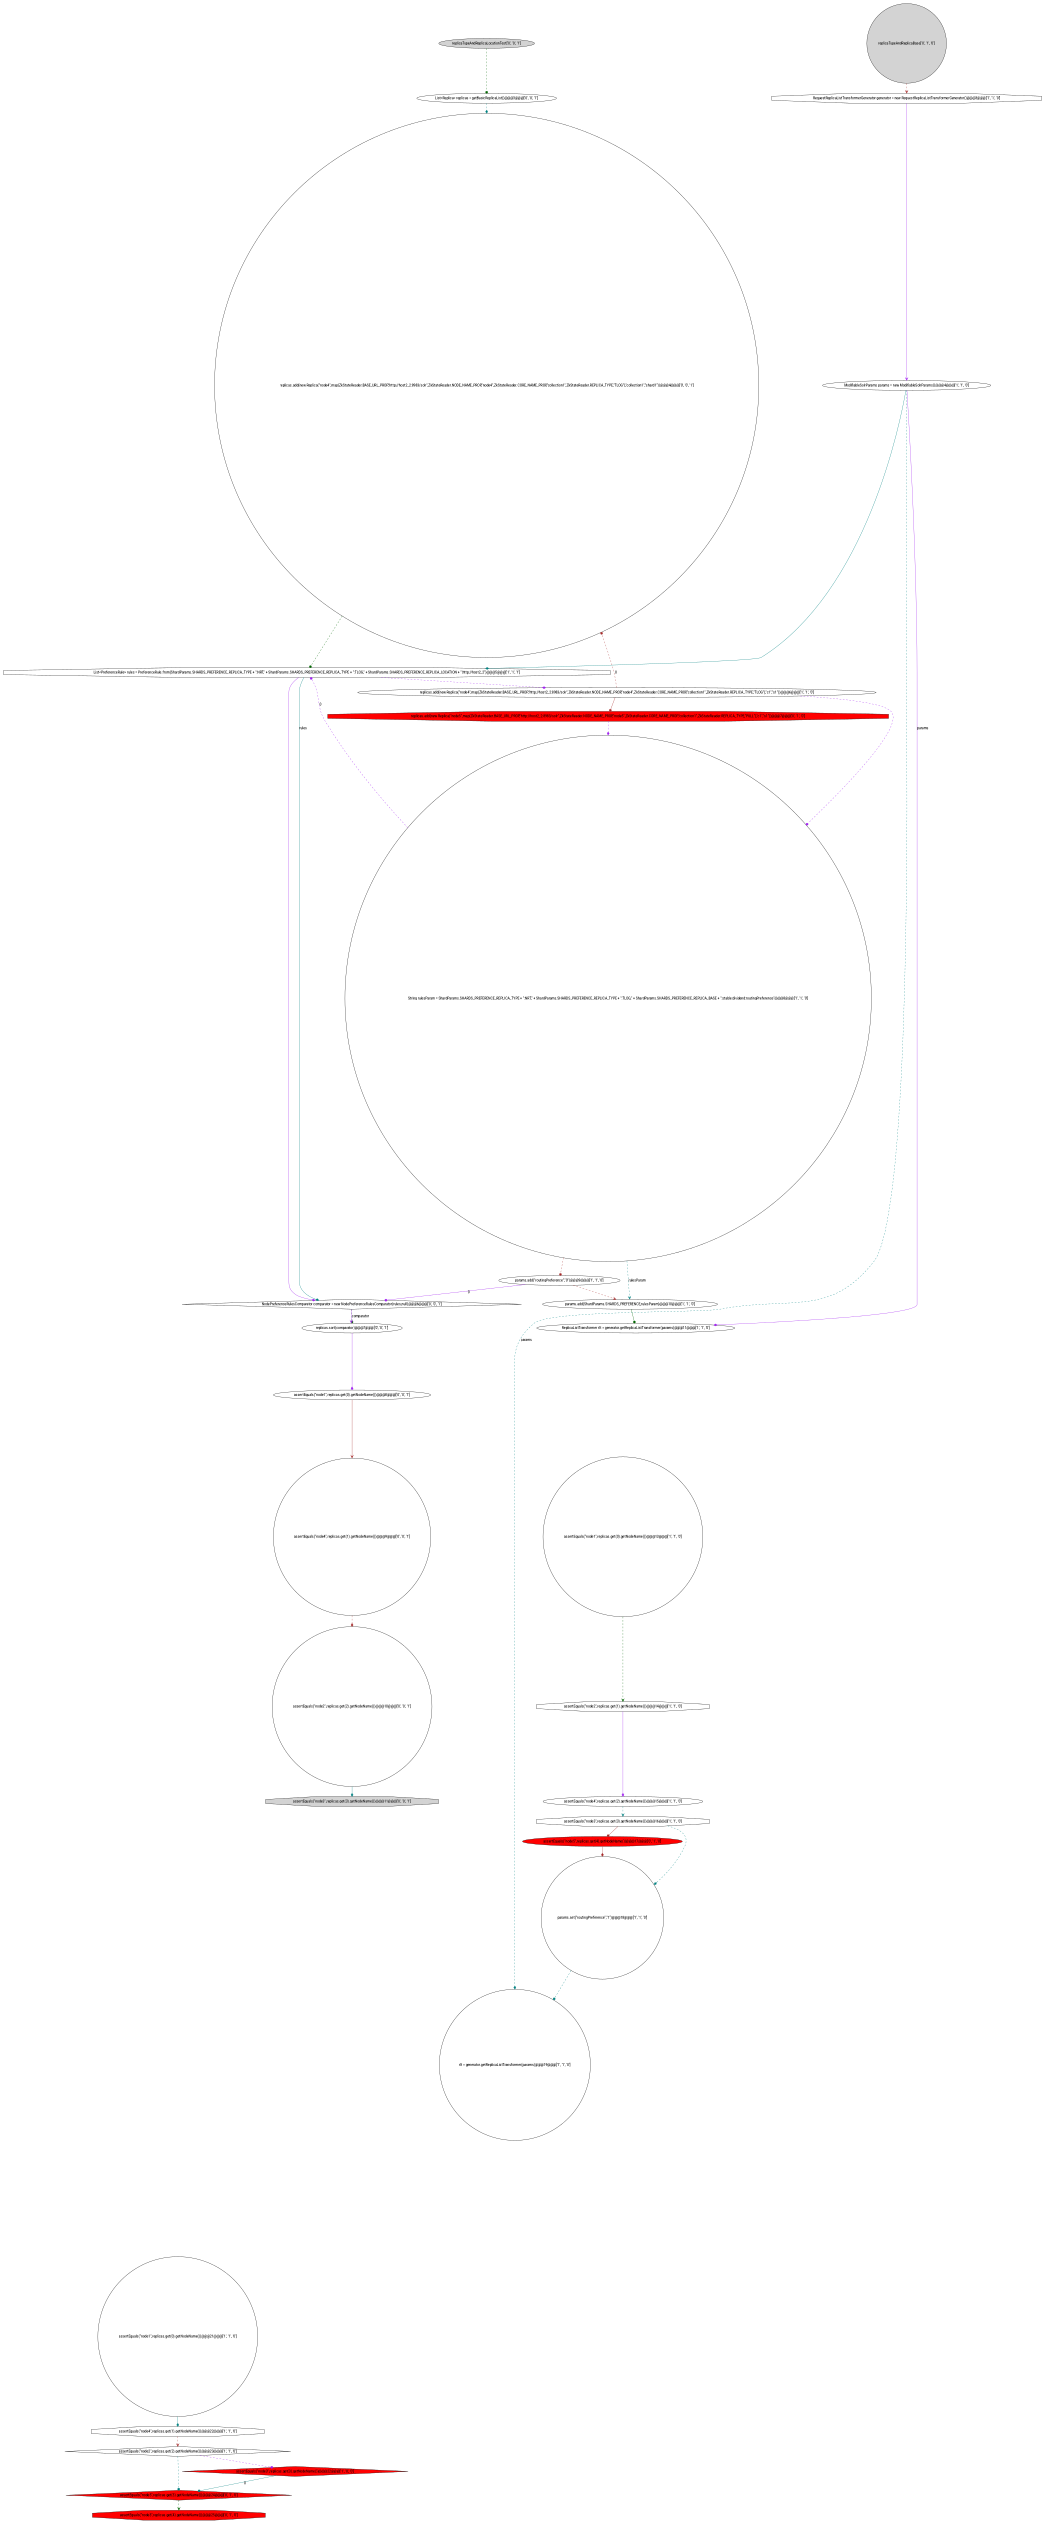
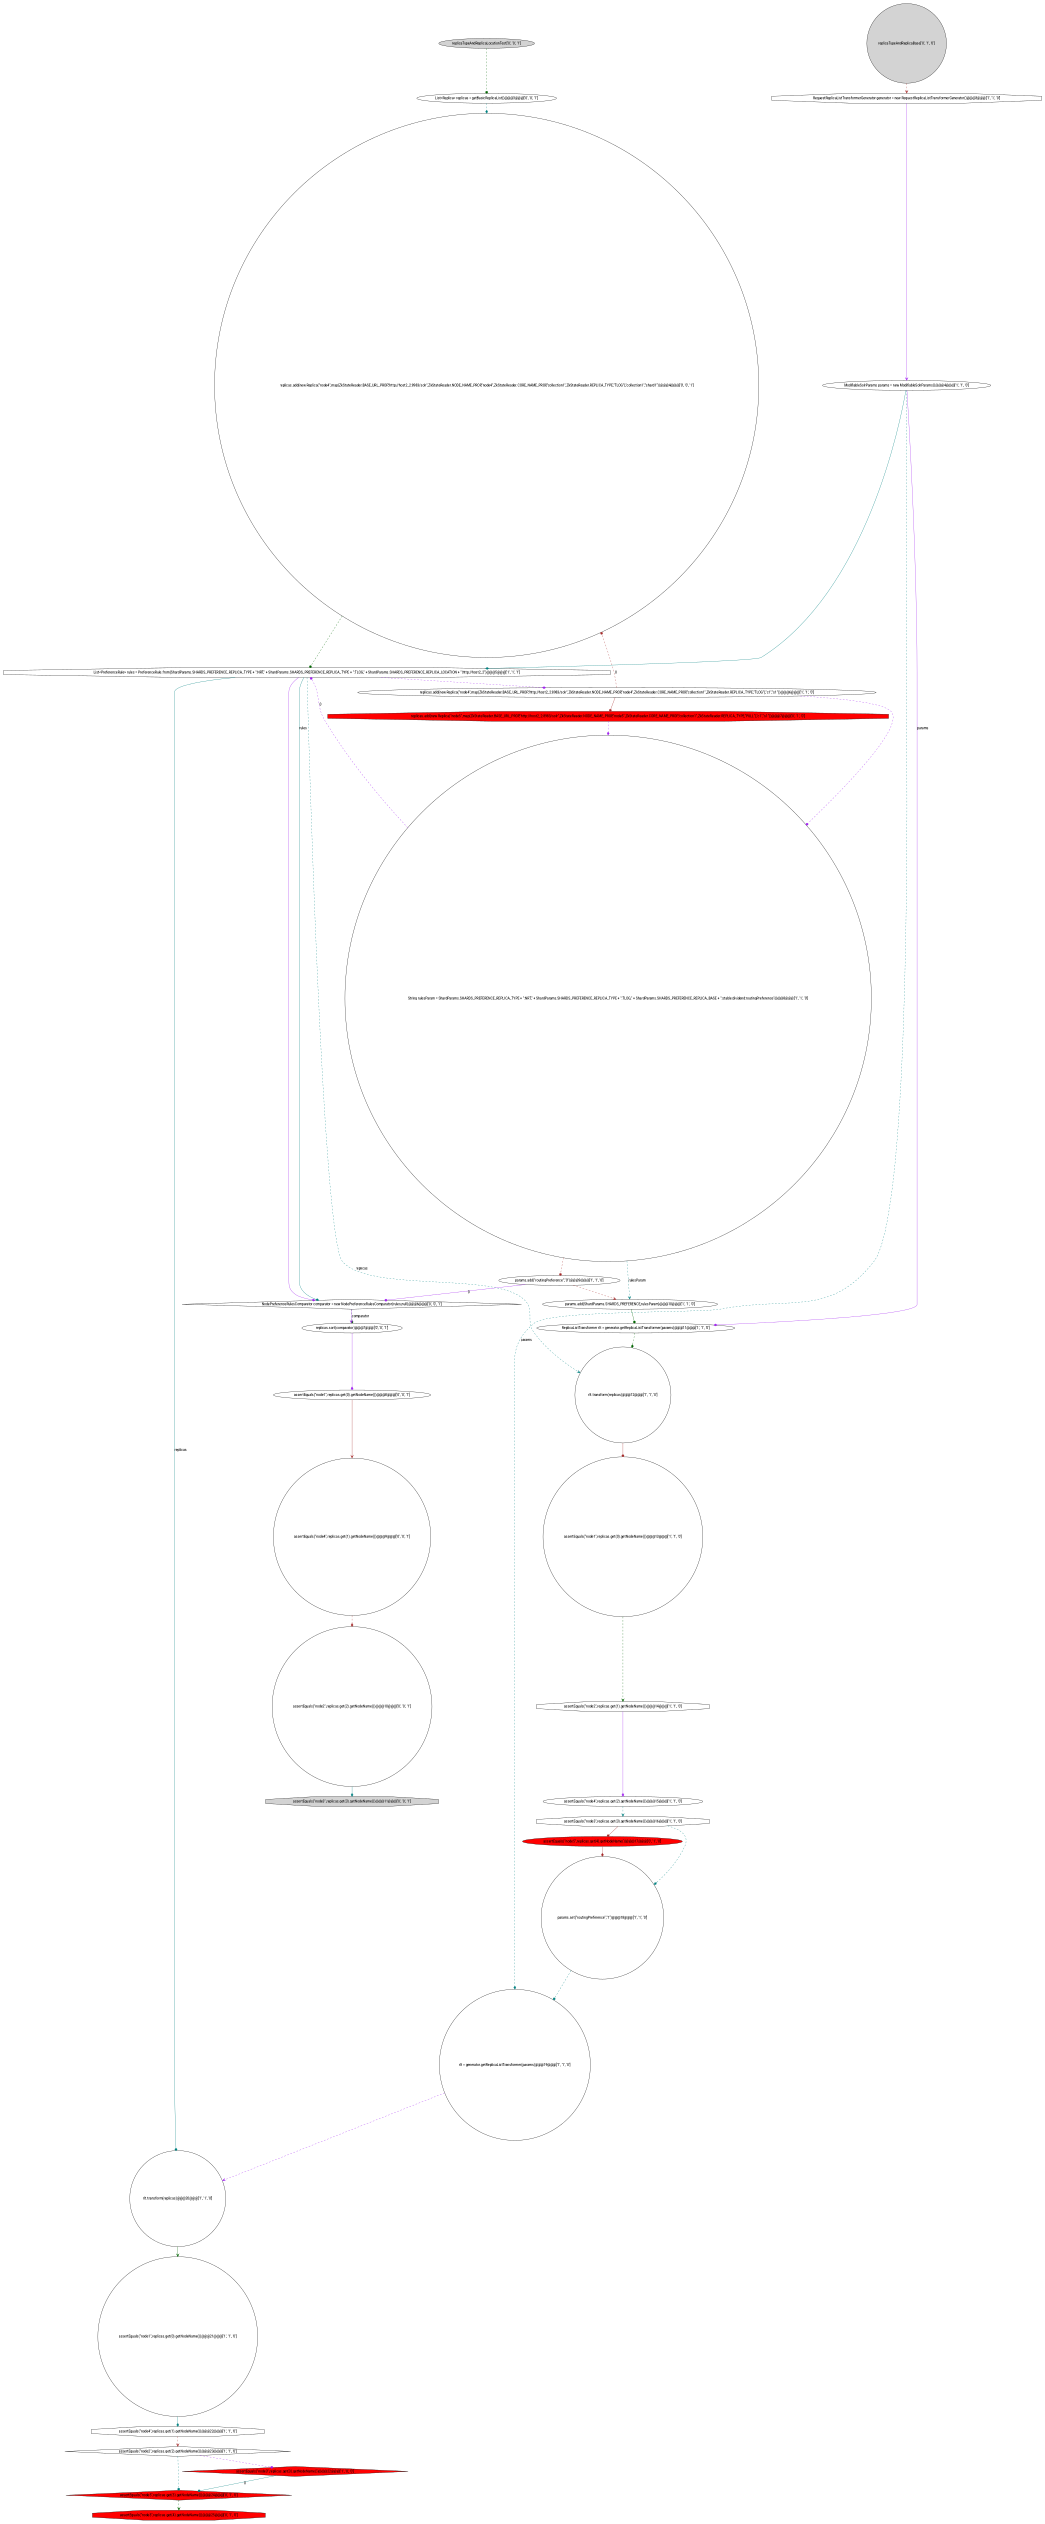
  digraph {
    fontname="Roboto Condensed"
    node [fillcolor=white fontname="Roboto Condensed" shape=ellipse style=filled]
    edge [arrowhead=dot color=teal fontname="Roboto Condensed" style=dashed]
    n1 [fillcolor=lightgray label="replicaTypeAndReplicaLocationTest['0', '0', '1']"]
    n2 [label="List<Replica> replicas = getBasicReplicaList()@@@3@@@['0', '0', '1']"]
    n3 [label="replicas.add(new Replica(\"node4\",map(ZkStateReader.BASE_URL_PROP,\"http://host2_2:8983/solr\",ZkStateReader.NODE_NAME_PROP,\"node4\",ZkStateReader.CORE_NAME_PROP,\"collection1\",ZkStateReader.REPLICA_TYPE,\"TLOG\"),\"collection1\",\"shard1\"))@@@4@@@['0', '0', '1']" shape=circle]
    n4 [label="NodePreferenceRulesComparator comparator = new NodePreferenceRulesComparator(rules,null)@@@6@@@['0', '0', '1']" shape=diamond]
    n5 [label="replicas.sort(comparator)@@@7@@@['0', '0', '1']"]
    n6 [label="assertEquals(\"node1\",replicas.get(0).getNodeName())@@@8@@@['0', '0', '1']"]
    n7 [label="List<PreferenceRule> rules = PreferenceRule.from(ShardParams.SHARDS_PREFERENCE_REPLICA_TYPE + \":NRT,\" + ShardParams.SHARDS_PREFERENCE_REPLICA_TYPE + \":TLOG,\" + ShardParams.SHARDS_PREFERENCE_REPLICA_LOCATION + \":http://host2_2\")@@@5@@@['1', '1', '1']" shape=octagon]
    n8 [label="assertEquals(\"node4\",replicas.get(1).getNodeName())@@@9@@@['0', '0', '1']" shape=circle]
    n9 [label="assertEquals(\"node4\",replicas.get(1).getNodeName())@@@22@@@['1', '1', '0']" shape=octagon]
    n10 [label="assertEquals(\"node2\",replicas.get(2).getNodeName())@@@23@@@['1', '1', '0']" shape=diamond]
    n11 [fillcolor=red label="assertEquals(\"node5\",replicas.get(3).getNodeName())@@@24@@@['0', '1', '0']" shape=diamond]
    n12 [fillcolor=red label="assertEquals(\"node3\",replicas.get(3).getNodeName())@@@22@@@['1', '0', '0']" shape=diamond]
    n13 [fillcolor=lightgray label="assertEquals(\"node3\",replicas.get(3).getNodeName())@@@11@@@['0', '0', '1']" shape=octagon]
    n14 [label="assertEquals(\"node2\",replicas.get(2).getNodeName())@@@10@@@['0', '0', '1']" shape=circle]
    n15 [label="RequestReplicaListTransformerGenerator generator = new RequestReplicaListTransformerGenerator()@@@3@@@['1', '1', '0']" shape=octagon]
    n16 [label="ModifiableSolrParams params = new ModifiableSolrParams()@@@4@@@['1', '1', '0']"]
    n17 [label="assertEquals(\"node2\",replicas.get(1).getNodeName())@@@14@@@['1', '1', '0']" shape=octagon]
    n18 [label="assertEquals(\"node4\",replicas.get(2).getNodeName())@@@15@@@['1', '1', '0']"]
    n19 [label="assertEquals(\"node3\",replicas.get(3).getNodeName())@@@16@@@['1', '1', '0']" shape=octagon]
+   n20 [label="rlt.transform(replicas)@@@12@@@['1', '1', '0']" shape=circle]
    n21 [label="assertEquals(\"node1\",replicas.get(0).getNodeName())@@@13@@@['1', '1', '0']" shape=circle]
    n22 [fillcolor=red label="assertEquals(\"node5\",replicas.get(4).getNodeName())@@@17@@@['0', '1', '0']"]
    n23 [label="params.set(\"routingPreference\",\"1\")@@@18@@@['1', '1', '0']" shape=circle]
    n24 [label="rlt = generator.getReplicaListTransformer(params)@@@19@@@['1', '1', '0']" shape=circle]
    n25 [label="ReplicaListTransformer rlt = generator.getReplicaListTransformer(params)@@@11@@@['1', '1', '0']"]
+   n26 [label="rlt.transform(replicas)@@@20@@@['1', '1', '0']" shape=circle]
    n27 [label="replicas.add(new Replica(\"node4\",map(ZkStateReader.BASE_URL_PROP,\"http://host2_2:8983/solr\",ZkStateReader.NODE_NAME_PROP,\"node4\",ZkStateReader.CORE_NAME_PROP,\"collection1\",ZkStateReader.REPLICA_TYPE,\"TLOG\"),\"c1\",\"s1\"))@@@6@@@['1', '1', '0']"]
    n28 [label="assertEquals(\"node1\",replicas.get(0).getNodeName())@@@21@@@['1', '1', '0']" shape=circle]
    n29 [label="params.add(ShardParams.SHARDS_PREFERENCE,rulesParam)@@@10@@@['1', '1', '0']"]
    n30 [fillcolor=red label="replicas.add(new Replica(\"node5\",map(ZkStateReader.BASE_URL_PROP,\"http://host2_2:8983/solr\",ZkStateReader.NODE_NAME_PROP,\"node5\",ZkStateReader.CORE_NAME_PROP,\"collection1\",ZkStateReader.REPLICA_TYPE,\"PULL\"),\"c1\",\"s1\"))@@@7@@@['0', '1', '0']" shape=octagon]
    n31 [label="String rulesParam = ShardParams.SHARDS_PREFERENCE_REPLICA_TYPE + \":NRT,\" + ShardParams.SHARDS_PREFERENCE_REPLICA_TYPE + \":TLOG,\" + ShardParams.SHARDS_PREFERENCE_REPLICA_BASE + \":stable:dividend:routingPreference\"@@@8@@@['1', '1', '0']" shape=circle]
    n32 [fillcolor=red label="assertEquals(\"node3\",replicas.get(4).getNodeName())@@@25@@@['0', '1', '0']" shape=octagon]
    n33 [label="params.add(\"routingPreference\",\"0\")@@@9@@@['1', '1', '0']"]
    n34 [fillcolor=lightgray label="replicaTypeAndReplicaBase['0', '1', '0']" shape=circle]
    n1 -> n2 [color=darkgreen]
    n2 -> n3 [arrowhead=diamond]
    n3 -> n7 [color=darkgreen]
    n4 -> n5 [color=darkgreen label=comparator]
    n4 -> n5 [arrowhead=vee color=purple style=solid]
    n5 -> n6 [arrowhead=diamond color=purple style=solid]
    n6 -> n8 [arrowhead=vee color=brown style=solid]
    n7 -> n4 [arrowhead=diamond color=purple style=solid]
    n7 -> n4 [arrowhead=diamond label=rules style=solid]
+   n7 -> n20 [arrowhead=vee label=replicas]
+   n7 -> n26 [label=replicas style=solid]
    n7 -> n27 [arrowhead=diamond color=purple]
    n8 -> n14 [arrowhead=diamond color=brown]
    n9 -> n10 [arrowhead=vee color=brown]
    n10 -> n11
    n10 -> n12 [color=purple]
    n11 -> n32 [arrowhead=vee color=darkgreen]
    n12 -> n11 [label=0 style=solid]
    n14 -> n13 [arrowhead=diamond style=solid]
    n15 -> n16 [arrowhead=vee color=purple style=solid]
    n16 -> n7 [arrowhead=diamond style=solid]
    n16 -> n24 [arrowhead=diamond label=params]
    n16 -> n25 [arrowhead=diamond color=purple label=params style=solid]
    n17 -> n18 [arrowhead=diamond color=purple style=solid]
    n18 -> n19 [arrowhead=vee]
    n19 -> n22 [color=brown style=solid]
    n19 -> n23 [arrowhead=diamond]
+   n20 -> n21 [color=brown style=solid]
    n21 -> n17 [arrowhead=vee color=darkgreen]
    n22 -> n23 [arrowhead=diamond color=brown style=solid]
    n23 -> n24
+   n24 -> n26 [arrowhead=vee color=purple]
+   n25 -> n20 [arrowhead=diamond color=darkgreen]
+   n26 -> n28 [arrowhead=vee color=darkgreen style=solid]
    n27 -> n3 [color=brown label=0]
    n27 -> n30 [color=brown style=solid]
    n27 -> n31 [color=purple]
    n28 -> n9 [arrowhead=diamond style=solid]
    n29 -> n25 [color=darkgreen style=solid]
    n30 -> n31 [arrowhead=diamond color=purple]
    n31 -> n7 [color=purple label=0]
    n31 -> n29 [arrowhead=vee label=rulesParam]
    n31 -> n33 [color=brown]
    n33 -> n4 [color=purple label=0 style=solid]
    n33 -> n29 [arrowhead=vee color=brown]
    n34 -> n15 [arrowhead=vee color=brown]
  }
